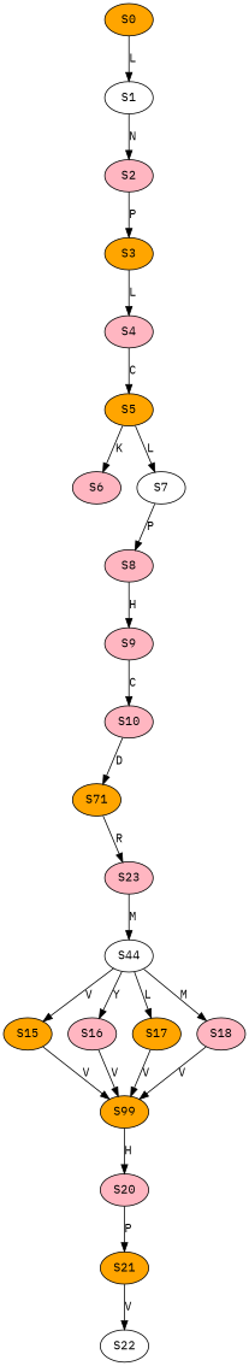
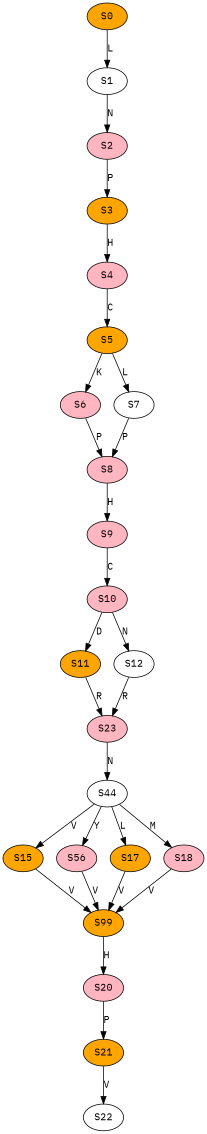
  strict digraph {
    fontname="IBM Plex Mono"
    node [fillcolor=lightpink fontname="IBM Plex Mono" style=filled]
    edge [fontname="IBM Plex Mono"]
    S0 [fillcolor=orange]
    S1 [fillcolor=white]
    S2
    S3 [fillcolor=orange]
    S4
    S5 [fillcolor=orange]
    S6
    S7 [fillcolor=white]
    S8
    S9
    S10
-   S11 [fillcolor=orange label=S71]
+   S11 [fillcolor=orange]
+   S12 [fillcolor=white]
    n14 [label=S23]
    n15 [fillcolor=white label=S44]
    S15 [fillcolor=orange]
-   S16
+   S16 [label=S56]
    S17 [fillcolor=orange]
    S18
    n20 [fillcolor=orange label=S99]
    S20
    S21 [fillcolor=orange]
    S22 [fillcolor=white]
    S0 -> S1 [label=L]
    S1 -> S2 [label=N]
    S2 -> S3 [label=P]
-   S3 -> S4 [label=L]
+   S3 -> S4 [label=H]
    S4 -> S5 [label=C]
    S5 -> S6 [label=K]
    S5 -> S7 [label=L]
+   S6 -> S8 [label=P]
    S7 -> S8 [label=P]
    S8 -> S9 [label=H]
    S9 -> S10 [label=C]
    S10 -> S11 [label=D]
+   S10 -> S12 [label=N]
    S11 -> n14 [label=R]
-   n14 -> n15 [label=M]
+   S12 -> n14 [label=R]
+   n14 -> n15 [label=N]
    n15 -> S15 [label=V]
    n15 -> S16 [label=Y]
    n15 -> S17 [label=L]
    n15 -> S18 [label=M]
    S15 -> n20 [label=V]
    S16 -> n20 [label=V]
    S17 -> n20 [label=V]
    S18 -> n20 [label=V]
    n20 -> S20 [label=H]
    S20 -> S21 [label=P]
    S21 -> S22 [label=V]
  }
